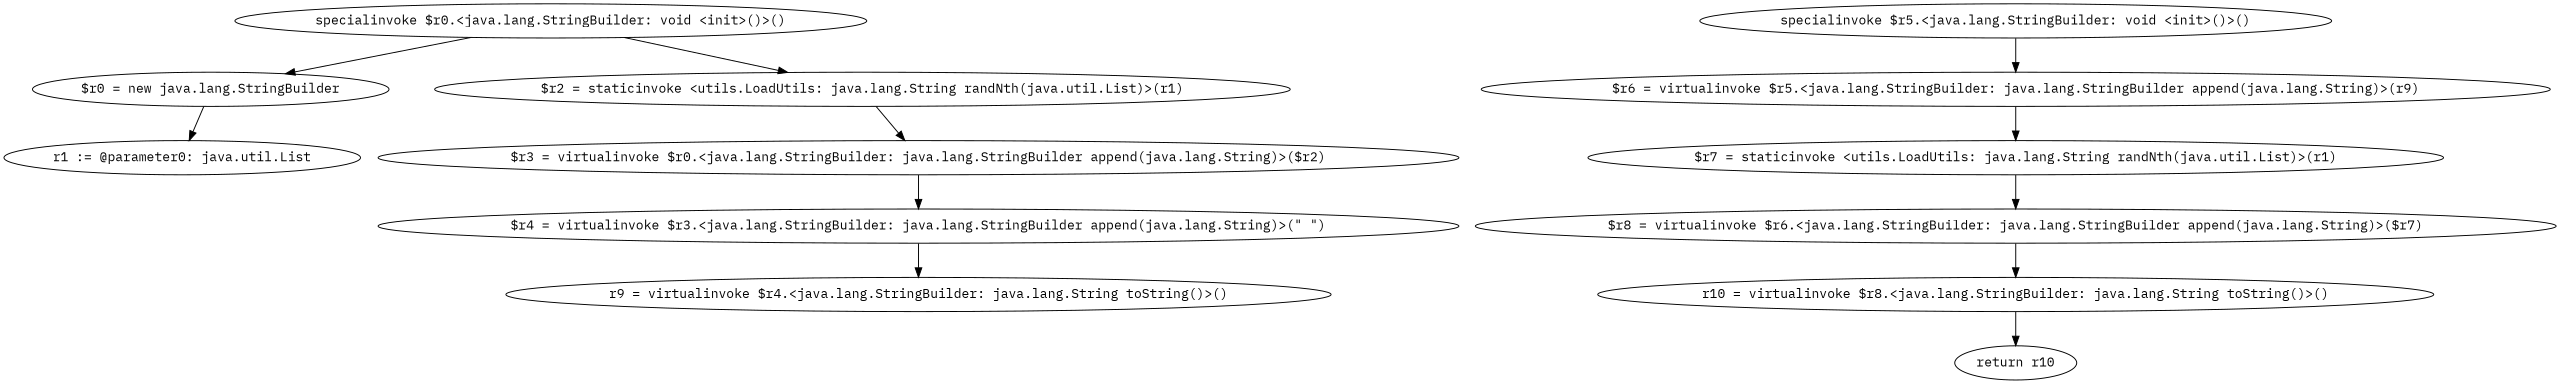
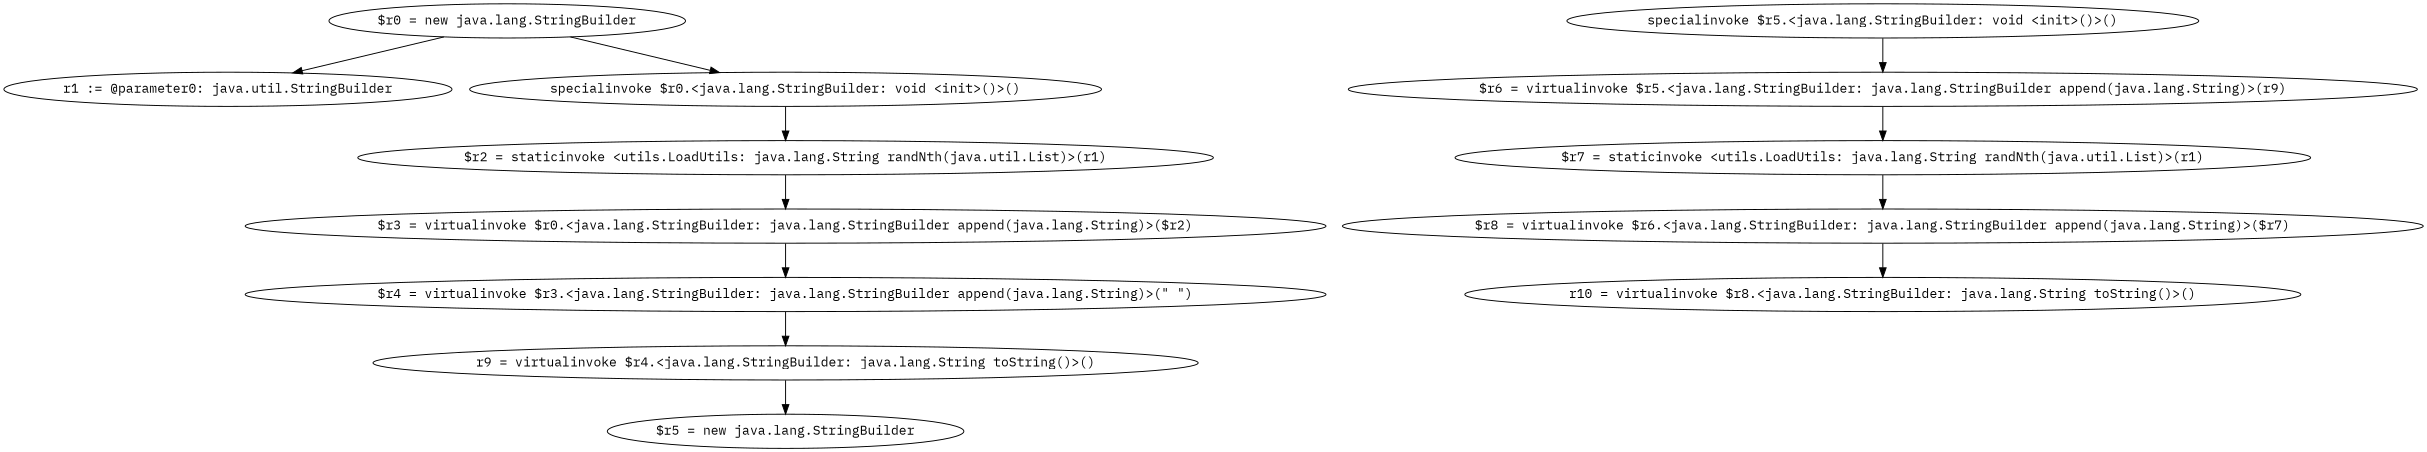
  digraph {
    fontname="IBM Plex Mono"
    node [fontname="IBM Plex Mono"]
    edge [fontname="IBM Plex Mono"]
    "$r0 = new java.lang.StringBuilder"
-   "r1 := @parameter0: java.util.List"
+   "r1 := @parameter0: java.util.List" [label="r1 := @parameter0: java.util.StringBuilder"]
    "specialinvoke $r0.<java.lang.StringBuilder: void <init>()>()"
    "$r2 = staticinvoke <utils.LoadUtils: java.lang.String randNth(java.util.List)>(r1)"
    "$r3 = virtualinvoke $r0.<java.lang.StringBuilder: java.lang.StringBuilder append(java.lang.String)>($r2)"
    "$r4 = virtualinvoke $r3.<java.lang.StringBuilder: java.lang.StringBuilder append(java.lang.String)>(\" \")"
    "r9 = virtualinvoke $r4.<java.lang.StringBuilder: java.lang.String toString()>()"
+   "$r5 = new java.lang.StringBuilder"
    "specialinvoke $r5.<java.lang.StringBuilder: void <init>()>()"
    "$r6 = virtualinvoke $r5.<java.lang.StringBuilder: java.lang.StringBuilder append(java.lang.String)>(r9)"
    "$r7 = staticinvoke <utils.LoadUtils: java.lang.String randNth(java.util.List)>(r1)"
    "$r8 = virtualinvoke $r6.<java.lang.StringBuilder: java.lang.StringBuilder append(java.lang.String)>($r7)"
    "r10 = virtualinvoke $r8.<java.lang.StringBuilder: java.lang.String toString()>()"
-   "return r10"
    "$r0 = new java.lang.StringBuilder" -> "r1 := @parameter0: java.util.List"
-   "specialinvoke $r0.<java.lang.StringBuilder: void <init>()>()" -> "$r0 = new java.lang.StringBuilder"
+   "$r0 = new java.lang.StringBuilder" -> "specialinvoke $r0.<java.lang.StringBuilder: void <init>()>()"
    "specialinvoke $r0.<java.lang.StringBuilder: void <init>()>()" -> "$r2 = staticinvoke <utils.LoadUtils: java.lang.String randNth(java.util.List)>(r1)"
    "$r2 = staticinvoke <utils.LoadUtils: java.lang.String randNth(java.util.List)>(r1)" -> "$r3 = virtualinvoke $r0.<java.lang.StringBuilder: java.lang.StringBuilder append(java.lang.String)>($r2)"
    "$r3 = virtualinvoke $r0.<java.lang.StringBuilder: java.lang.StringBuilder append(java.lang.String)>($r2)" -> "$r4 = virtualinvoke $r3.<java.lang.StringBuilder: java.lang.StringBuilder append(java.lang.String)>(\" \")"
    "$r4 = virtualinvoke $r3.<java.lang.StringBuilder: java.lang.StringBuilder append(java.lang.String)>(\" \")" -> "r9 = virtualinvoke $r4.<java.lang.StringBuilder: java.lang.String toString()>()"
+   "r9 = virtualinvoke $r4.<java.lang.StringBuilder: java.lang.String toString()>()" -> "$r5 = new java.lang.StringBuilder"
    "specialinvoke $r5.<java.lang.StringBuilder: void <init>()>()" -> "$r6 = virtualinvoke $r5.<java.lang.StringBuilder: java.lang.StringBuilder append(java.lang.String)>(r9)"
    "$r6 = virtualinvoke $r5.<java.lang.StringBuilder: java.lang.StringBuilder append(java.lang.String)>(r9)" -> "$r7 = staticinvoke <utils.LoadUtils: java.lang.String randNth(java.util.List)>(r1)"
    "$r7 = staticinvoke <utils.LoadUtils: java.lang.String randNth(java.util.List)>(r1)" -> "$r8 = virtualinvoke $r6.<java.lang.StringBuilder: java.lang.StringBuilder append(java.lang.String)>($r7)"
    "$r8 = virtualinvoke $r6.<java.lang.StringBuilder: java.lang.StringBuilder append(java.lang.String)>($r7)" -> "r10 = virtualinvoke $r8.<java.lang.StringBuilder: java.lang.String toString()>()"
-   "r10 = virtualinvoke $r8.<java.lang.StringBuilder: java.lang.String toString()>()" -> "return r10"
  }
